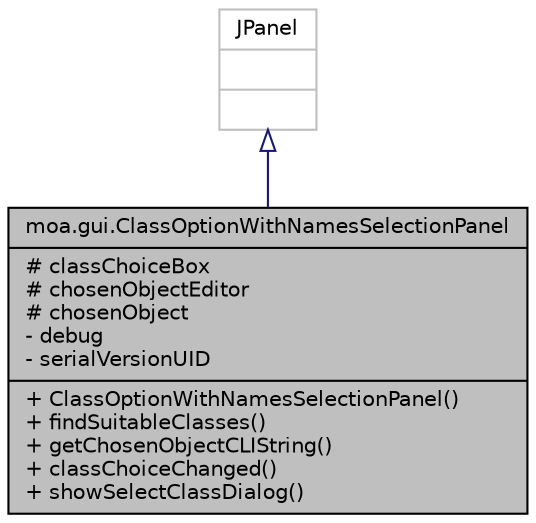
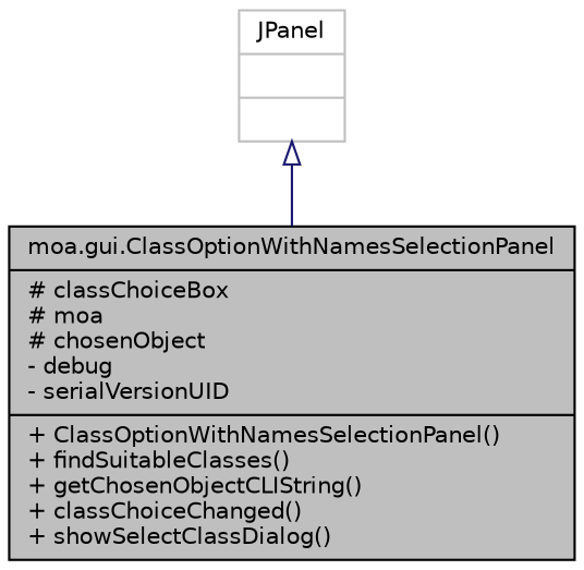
  digraph {
    node [fontname=Helvetica fontsize=10 shape=record style=filled]
-   n1 [color=black fillcolor=grey75 fontcolor=black height=0.2 label="{moa.gui.ClassOptionWithNamesSelectionPanel\n|# classChoiceBox\l# chosenObjectEditor\l# chosenObject\l- debug\l- serialVersionUID\l|+ ClassOptionWithNamesSelectionPanel()\l+ findSuitableClasses()\l+ getChosenObjectCLIString()\l+ classChoiceChanged()\l+ showSelectClassDialog()\l}" width=0.4]
+   n1 [color=black fillcolor=grey75 fontcolor=black height=0.2 label="{moa.gui.ClassOptionWithNamesSelectionPanel\n|# classChoiceBox\l# moa\l# chosenObject\l- debug\l- serialVersionUID\l|+ ClassOptionWithNamesSelectionPanel()\l+ findSuitableClasses()\l+ getChosenObjectCLIString()\l+ classChoiceChanged()\l+ showSelectClassDialog()\l}" width=0.4]
    n2 [color=grey75 fillcolor=white height=0.2 label="{JPanel\n||}" width=0.4]
    n2 -> n1 [arrowtail=empty color=midnightblue dir=back fontname=Helvetica fontsize=10 labelfontname=Helvetica labelfontsize=10 style=solid]
  }
